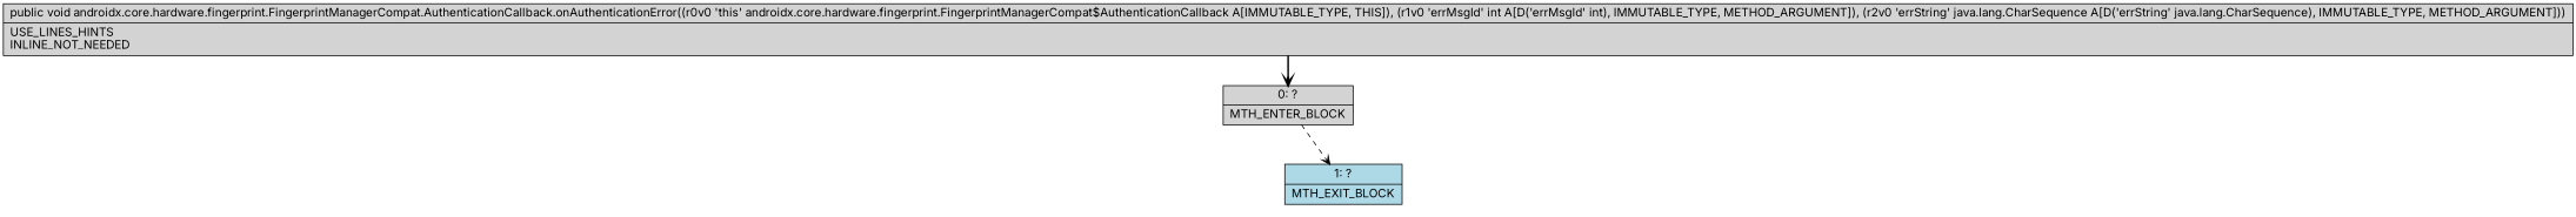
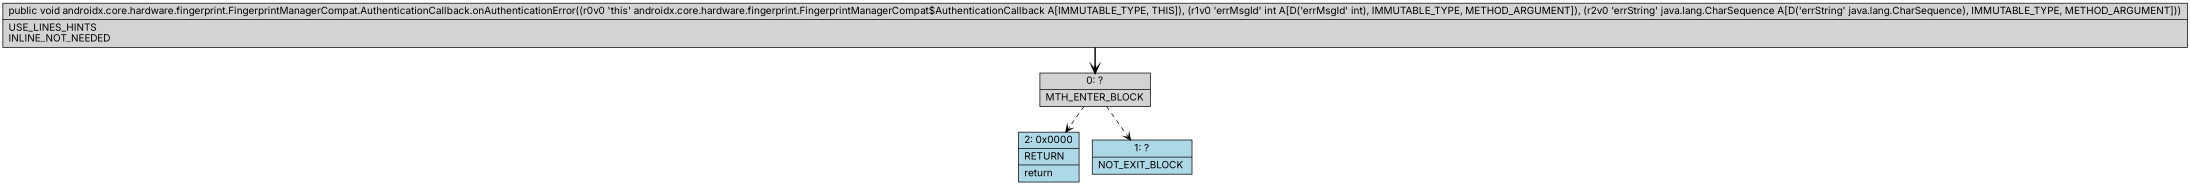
  digraph {
    fontname=Inter
    node [fillcolor=lightgrey fontname=Inter shape=record style=filled]
    edge [arrowhead=vee fontname=Inter style=dashed]
    n1 [label="{0\:\ ?|MTH_ENTER_BLOCK\l}"]
-   n3 [fillcolor=lightblue label="{1\:\ ?|MTH_EXIT_BLOCK\l}"]
+   n2 [fillcolor=lightblue label="{2\:\ 0x0000|RETURN\l|return\l}"]
+   n3 [fillcolor=lightblue label="{1\:\ ?|NOT_EXIT_BLOCK\l}"]
    n4 [label="{public void androidx.core.hardware.fingerprint.FingerprintManagerCompat.AuthenticationCallback.onAuthenticationError((r0v0 'this' androidx.core.hardware.fingerprint.FingerprintManagerCompat$AuthenticationCallback A[IMMUTABLE_TYPE, THIS]), (r1v0 'errMsgId' int A[D('errMsgId' int), IMMUTABLE_TYPE, METHOD_ARGUMENT]), (r2v0 'errString' java.lang.CharSequence A[D('errString' java.lang.CharSequence), IMMUTABLE_TYPE, METHOD_ARGUMENT]))  | USE_LINES_HINTS\lINLINE_NOT_NEEDED\l}"]
+   n1 -> n2
    n1 -> n3
    n4 -> n1 [style=bold]
  }
